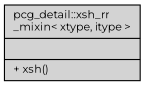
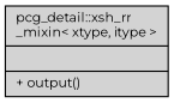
  digraph {
    fontname=Montserrat
-   n1 [color=black fillcolor=lightgrey fontcolor=black fontname=Montserrat fontsize=10 height=0.2 label="{pcg_detail::xsh_rr\l_mixin\< xtype, itype \>\n||+ xsh()\l}" shape=record style=filled width=0.4]
+   n1 [color=black fillcolor=lightgrey fontcolor=black fontname=Montserrat fontsize=10 height=0.2 label="{pcg_detail::xsh_rr\l_mixin\< xtype, itype \>\n||+ output()\l}" shape=record style=filled width=0.4]
  }
